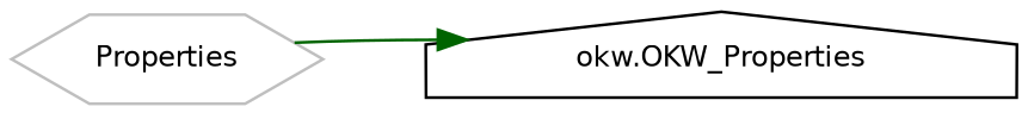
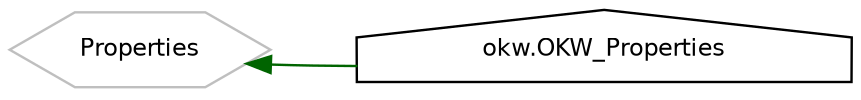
  digraph {
    rankdir=LR
    node [fillcolor=white fontname=Helvetica fontsize=10 style=filled]
    n1 [color=grey75 height=0.2 label=Properties shape=hexagon width=0.4]
    n2 [color=black height=0.2 label="okw.OKW_Properties" shape=house width=0.4]
-   n2 -> n1 [color=darkgreen dir=back fontname=Helvetica fontsize=10 labelfontname=Helvetica labelfontsize=10 style=solid]
+   n1 -> n2 [color=darkgreen dir=back fontname=Helvetica fontsize=10 labelfontname=Helvetica labelfontsize=10 style=solid]
  }
